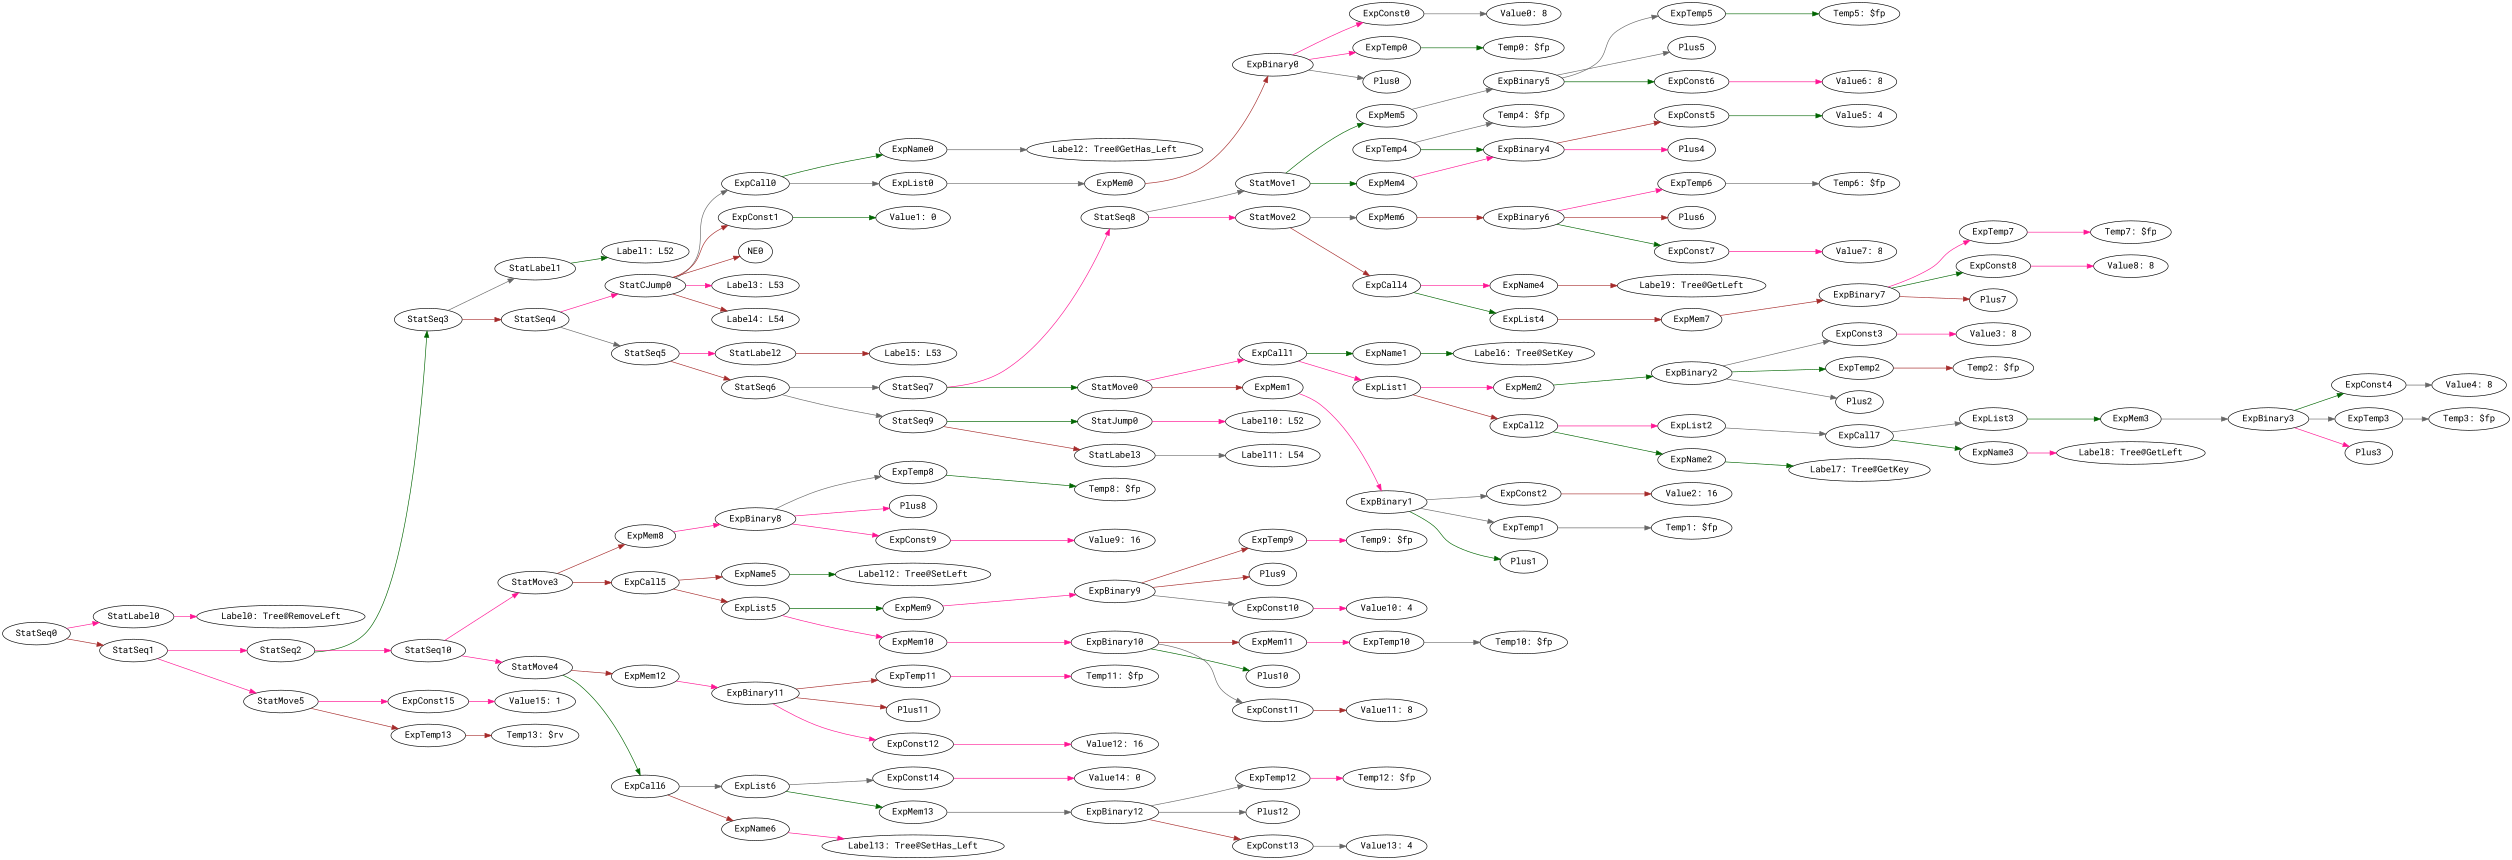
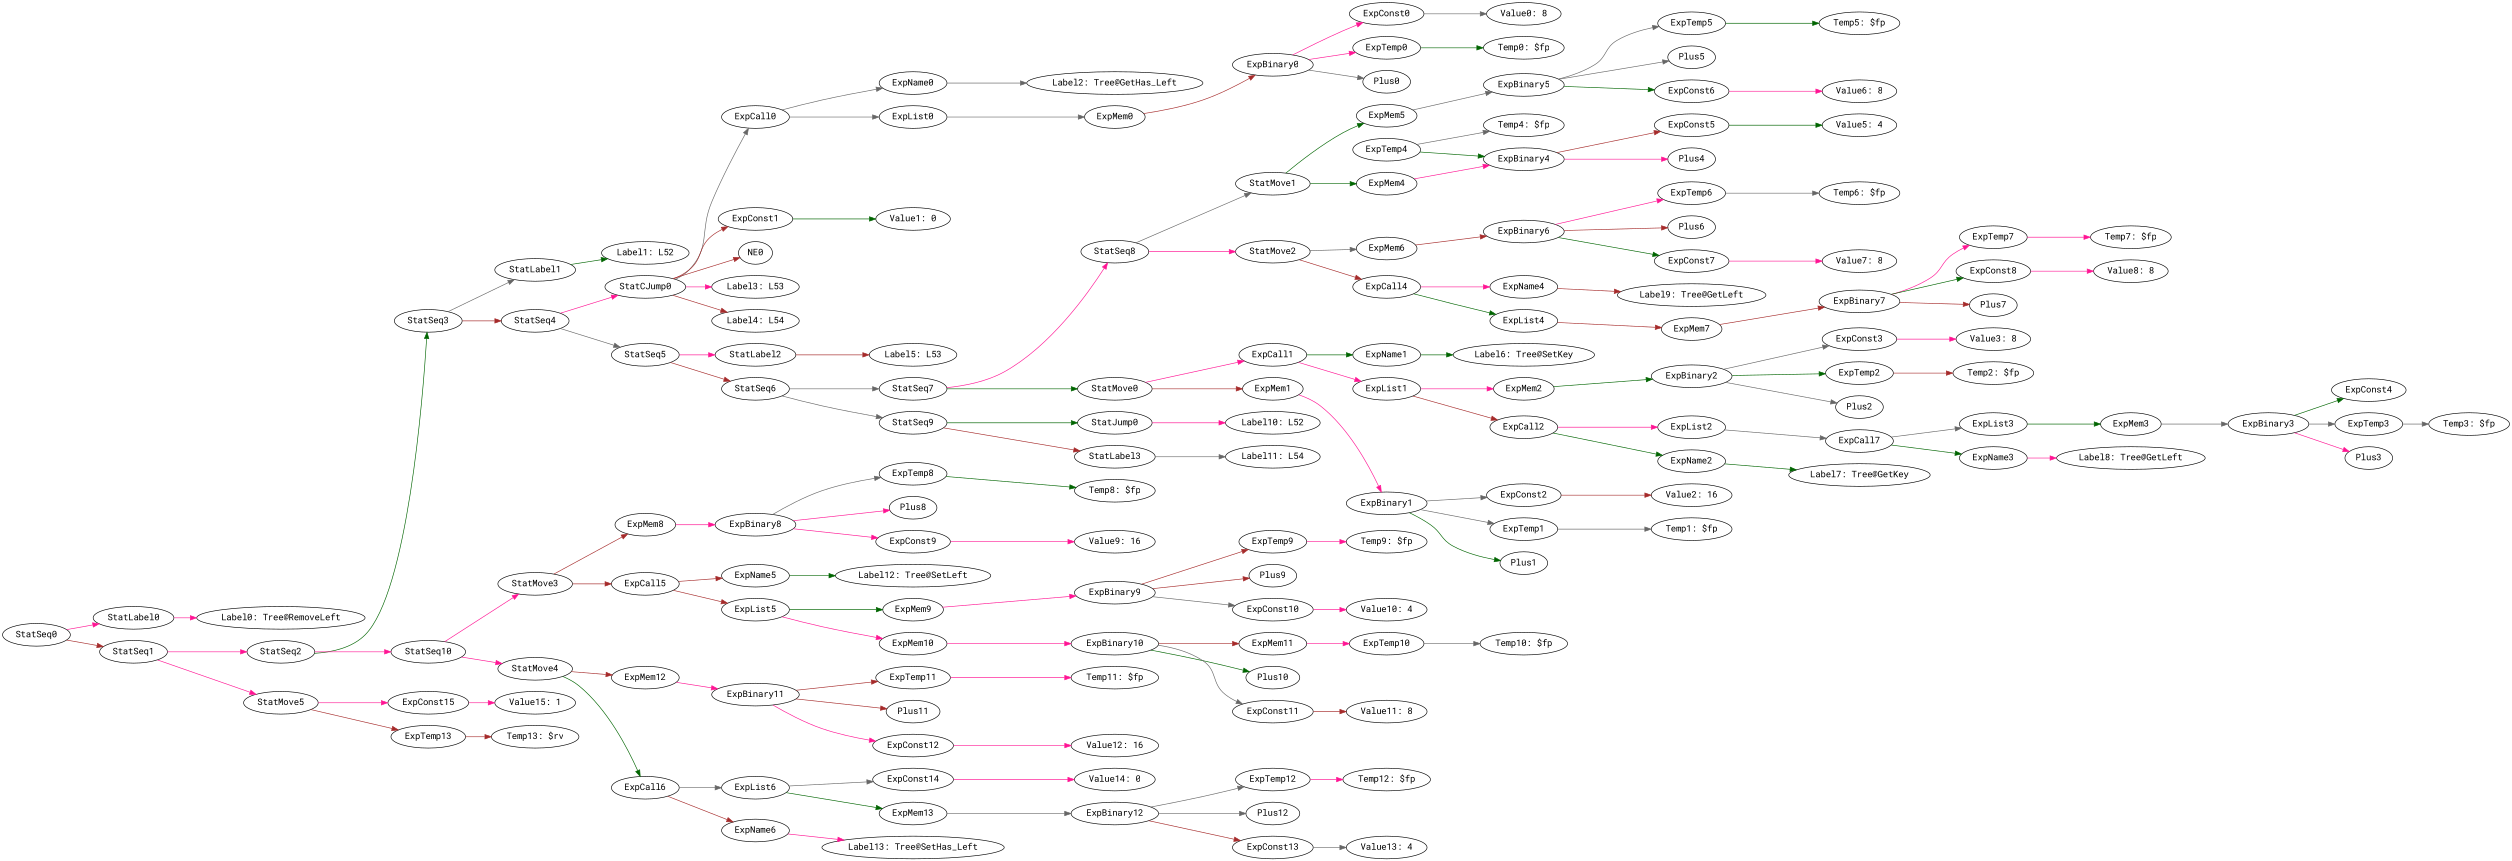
  digraph {
    fontname="Roboto Mono"
    ordering=out
    rankdir=LR
    node [fontname="Roboto Mono"]
    edge [color=deeppink fontname="Roboto Mono"]
    ExpConst15
    "Value15: 1"
    ExpTemp13
    "Temp13: $rv"
    ExpConst14
    "Value14: 0"
    ExpConst0
    "Value0: 8"
    ExpTemp4
    "Temp4: $fp"
    ExpBinary4
    n12 [label=ExpCall7]
    ExpList2
    ExpList3
    ExpName3
    ExpMem3
    "Label8: Tree@GetLeft"
    ExpBinary3
    ExpConst4
    ExpTemp3
    Plus3
-   "Value4: 8"
    "Temp3: $fp"
    ExpConst2
    "Value2: 16"
    StatSeq8
    StatMove1
    StatMove2
    ExpMem5
    ExpMem4
    ExpMem6
    ExpCall4
    ExpBinary5
    ExpBinary6
    ExpName4
    ExpList4
    ExpTemp5
    Plus5
    ExpConst6
    "Temp5: $fp"
    "Value6: 8"
    ExpConst3
    "Value3: 8"
    ExpBinary2
    ExpTemp2
    Plus2
    "Temp2: $fp"
    StatLabel0
    "Label0: Tree@RemoveLeft"
    ExpCall1
    ExpName1
    ExpList1
    "Label6: Tree@SetKey"
    ExpMem2
    ExpCall2
    ExpName2
    StatJump0
    "Label10: L52"
    ExpBinary11
    ExpTemp11
    Plus11
    ExpConst12
    "Temp11: $fp"
    "Value12: 16"
    ExpConst5
    Plus4
    "Value5: 4"
    "Label9: Tree@GetLeft"
    ExpBinary0
    ExpTemp0
    Plus0
    "Temp0: $fp"
    ExpMem7
    ExpBinary7
    ExpTemp7
    ExpConst8
    Plus7
    "Temp7: $fp"
    "Value8: 8"
    ExpName0
    "Label2: Tree@GetHas_Left"
    ExpMem1
    ExpBinary1
    ExpTemp1
    Plus1
    "Temp1: $fp"
    ExpMem9
    ExpBinary9
    ExpTemp9
    Plus9
    ExpConst10
    "Temp9: $fp"
    "Value10: 4"
    StatSeq7
    StatMove0
    "Label7: Tree@GetKey"
    ExpName5
    "Label12: Tree@SetLeft"
    ExpBinary12
    ExpTemp12
    Plus12
    ExpConst13
    "Temp12: $fp"
    "Value13: 4"
    StatSeq3
    StatLabel1
    StatSeq4
    "Label1: L52"
    StatCJump0
    StatSeq5
    ExpCall0
    ExpConst1
    NE0
    "Label3: L53"
    "Label4: L54"
    StatLabel2
    StatSeq6
    StatLabel3
    "Label11: L54"
    StatSeq1
    StatSeq2
    StatMove5
    StatSeq10
    StatMove3
    StatMove4
    ExpList0
    ExpMem0
    StatSeq9
    "Value1: 0"
    "Label5: L53"
    ExpList6
    ExpMem13
    ExpMem8
    ExpCall5
    ExpMem12
    ExpCall6
    ExpBinary8
    ExpList5
    ExpName6
    StatSeq0
    ExpTemp6
    "Temp6: $fp"
    Plus6
    ExpConst7
    "Value7: 8"
    ExpTemp8
    "Temp8: $fp"
    Plus8
    ExpConst9
    "Value9: 16"
    ExpMem10
    ExpBinary10
    "Label13: Tree@SetHas_Left"
    ExpMem11
    Plus10
    ExpConst11
    ExpTemp10
    "Temp10: $fp"
    "Value11: 8"
    ExpConst15 -> "Value15: 1"
    ExpTemp13 -> "Temp13: $rv" [color=brown]
    ExpConst14 -> "Value14: 0"
    ExpConst0 -> "Value0: 8" [color=gray40]
    ExpTemp4 -> "Temp4: $fp" [color=gray40]
    ExpTemp4 -> ExpBinary4 [color=darkgreen]
    ExpBinary4 -> ExpConst5 [color=brown]
    ExpBinary4 -> Plus4
    n12 -> ExpList3 [color=gray40]
    n12 -> ExpName3 [color=darkgreen]
    ExpList2 -> n12 [color=gray40]
    ExpList3 -> ExpMem3 [color=darkgreen]
    ExpName3 -> "Label8: Tree@GetLeft"
    ExpMem3 -> ExpBinary3 [color=gray40]
    ExpBinary3 -> ExpConst4 [color=darkgreen]
    ExpBinary3 -> ExpTemp3 [color=gray40]
    ExpBinary3 -> Plus3
-   ExpConst4 -> "Value4: 8" [color=gray40]
    ExpTemp3 -> "Temp3: $fp" [color=gray40]
    ExpConst2 -> "Value2: 16" [color=brown]
    StatSeq8 -> StatMove1 [color=gray40]
    StatSeq8 -> StatMove2
    StatMove1 -> ExpMem5 [color=darkgreen]
    StatMove1 -> ExpMem4 [color=darkgreen]
    StatMove2 -> ExpMem6 [color=gray40]
    StatMove2 -> ExpCall4 [color=brown]
    ExpMem5 -> ExpBinary5 [color=gray40]
    ExpMem4 -> ExpBinary4
    ExpMem6 -> ExpBinary6 [color=brown]
    ExpCall4 -> ExpName4
    ExpCall4 -> ExpList4 [color=darkgreen]
    ExpBinary5 -> ExpTemp5 [color=gray40]
    ExpBinary5 -> Plus5 [color=gray40]
    ExpBinary5 -> ExpConst6 [color=darkgreen]
    ExpBinary6 -> ExpTemp6
    ExpBinary6 -> Plus6 [color=brown]
    ExpBinary6 -> ExpConst7 [color=darkgreen]
    ExpName4 -> "Label9: Tree@GetLeft" [color=brown]
    ExpList4 -> ExpMem7 [color=brown]
    ExpTemp5 -> "Temp5: $fp" [color=darkgreen]
    ExpConst6 -> "Value6: 8"
    ExpConst3 -> "Value3: 8"
    ExpBinary2 -> ExpConst3 [color=gray40]
    ExpBinary2 -> ExpTemp2 [color=darkgreen]
    ExpBinary2 -> Plus2 [color=gray40]
    ExpTemp2 -> "Temp2: $fp" [color=brown]
    StatLabel0 -> "Label0: Tree@RemoveLeft"
    ExpCall1 -> ExpName1 [color=darkgreen]
    ExpCall1 -> ExpList1
    ExpName1 -> "Label6: Tree@SetKey" [color=darkgreen]
    ExpList1 -> ExpMem2
    ExpList1 -> ExpCall2 [color=brown]
    ExpMem2 -> ExpBinary2 [color=darkgreen]
    ExpCall2 -> ExpList2
    ExpCall2 -> ExpName2 [color=darkgreen]
    ExpName2 -> "Label7: Tree@GetKey" [color=darkgreen]
    StatJump0 -> "Label10: L52"
    ExpBinary11 -> ExpTemp11 [color=brown]
    ExpBinary11 -> Plus11 [color=brown]
    ExpBinary11 -> ExpConst12
    ExpTemp11 -> "Temp11: $fp"
    ExpConst12 -> "Value12: 16"
    ExpConst5 -> "Value5: 4" [color=darkgreen]
    ExpBinary0 -> ExpConst0
    ExpBinary0 -> ExpTemp0
    ExpBinary0 -> Plus0 [color=gray40]
    ExpTemp0 -> "Temp0: $fp" [color=darkgreen]
    ExpMem7 -> ExpBinary7 [color=brown]
    ExpBinary7 -> ExpTemp7
    ExpBinary7 -> ExpConst8 [color=darkgreen]
    ExpBinary7 -> Plus7 [color=brown]
    ExpTemp7 -> "Temp7: $fp"
    ExpConst8 -> "Value8: 8"
    ExpName0 -> "Label2: Tree@GetHas_Left" [color=gray40]
    ExpMem1 -> ExpBinary1
    ExpBinary1 -> ExpConst2 [color=gray40]
    ExpBinary1 -> ExpTemp1 [color=gray40]
    ExpBinary1 -> Plus1 [color=darkgreen]
    ExpTemp1 -> "Temp1: $fp" [color=gray40]
    ExpMem9 -> ExpBinary9
    ExpBinary9 -> ExpTemp9 [color=brown]
    ExpBinary9 -> Plus9 [color=brown]
    ExpBinary9 -> ExpConst10 [color=gray40]
    ExpTemp9 -> "Temp9: $fp"
    ExpConst10 -> "Value10: 4"
    StatSeq7 -> StatSeq8
    StatSeq7 -> StatMove0 [color=darkgreen]
    StatMove0 -> ExpCall1
    StatMove0 -> ExpMem1 [color=brown]
    ExpName5 -> "Label12: Tree@SetLeft" [color=darkgreen]
    ExpBinary12 -> ExpTemp12 [color=gray40]
    ExpBinary12 -> Plus12 [color=gray40]
    ExpBinary12 -> ExpConst13 [color=brown]
    ExpTemp12 -> "Temp12: $fp"
    ExpConst13 -> "Value13: 4" [color=gray40]
    StatSeq3 -> StatLabel1 [color=gray40]
    StatSeq3 -> StatSeq4 [color=brown]
    StatLabel1 -> "Label1: L52" [color=darkgreen]
    StatSeq4 -> StatCJump0
    StatSeq4 -> StatSeq5 [color=gray40]
    StatCJump0 -> ExpCall0 [color=gray40]
    StatCJump0 -> ExpConst1 [color=brown]
    StatCJump0 -> NE0 [color=brown]
    StatCJump0 -> "Label3: L53"
    StatCJump0 -> "Label4: L54" [color=brown]
    StatSeq5 -> StatLabel2
    StatSeq5 -> StatSeq6 [color=brown]
-   ExpCall0 -> ExpName0 [color=darkgreen]
+   ExpCall0 -> ExpName0 [color=gray40]
    ExpCall0 -> ExpList0 [color=gray40]
    ExpConst1 -> "Value1: 0" [color=darkgreen]
    StatLabel2 -> "Label5: L53" [color=brown]
    StatSeq6 -> StatSeq7 [color=gray40]
    StatSeq6 -> StatSeq9 [color=gray40]
    StatLabel3 -> "Label11: L54" [color=gray40]
    StatSeq1 -> StatSeq2
    StatSeq1 -> StatMove5
    StatSeq2 -> StatSeq3 [color=darkgreen]
    StatSeq2 -> StatSeq10
    StatMove5 -> ExpConst15
    StatMove5 -> ExpTemp13 [color=brown]
    StatSeq10 -> StatMove3
    StatSeq10 -> StatMove4
    StatMove3 -> ExpMem8 [color=brown]
    StatMove3 -> ExpCall5 [color=brown]
    StatMove4 -> ExpMem12 [color=brown]
    StatMove4 -> ExpCall6 [color=darkgreen]
    ExpList0 -> ExpMem0 [color=gray40]
    ExpMem0 -> ExpBinary0 [color=brown]
    StatSeq9 -> StatJump0 [color=darkgreen]
    StatSeq9 -> StatLabel3 [color=brown]
    ExpList6 -> ExpConst14 [color=gray40]
    ExpList6 -> ExpMem13 [color=darkgreen]
    ExpMem13 -> ExpBinary12 [color=gray40]
    ExpMem8 -> ExpBinary8
    ExpCall5 -> ExpName5 [color=brown]
    ExpCall5 -> ExpList5 [color=brown]
    ExpMem12 -> ExpBinary11
    ExpCall6 -> ExpList6 [color=gray40]
    ExpCall6 -> ExpName6 [color=brown]
    ExpBinary8 -> ExpTemp8 [color=gray40]
    ExpBinary8 -> Plus8
    ExpBinary8 -> ExpConst9
    ExpList5 -> ExpMem9 [color=darkgreen]
    ExpList5 -> ExpMem10
    ExpName6 -> "Label13: Tree@SetHas_Left"
    StatSeq0 -> StatLabel0
    StatSeq0 -> StatSeq1 [color=brown]
    ExpTemp6 -> "Temp6: $fp" [color=gray40]
    ExpConst7 -> "Value7: 8"
    ExpTemp8 -> "Temp8: $fp" [color=darkgreen]
    ExpConst9 -> "Value9: 16"
    ExpMem10 -> ExpBinary10
    ExpBinary10 -> ExpMem11 [color=brown]
    ExpBinary10 -> Plus10 [color=darkgreen]
    ExpBinary10 -> ExpConst11 [color=gray40]
    ExpMem11 -> ExpTemp10
    ExpConst11 -> "Value11: 8" [color=brown]
    ExpTemp10 -> "Temp10: $fp" [color=gray40]
  }
